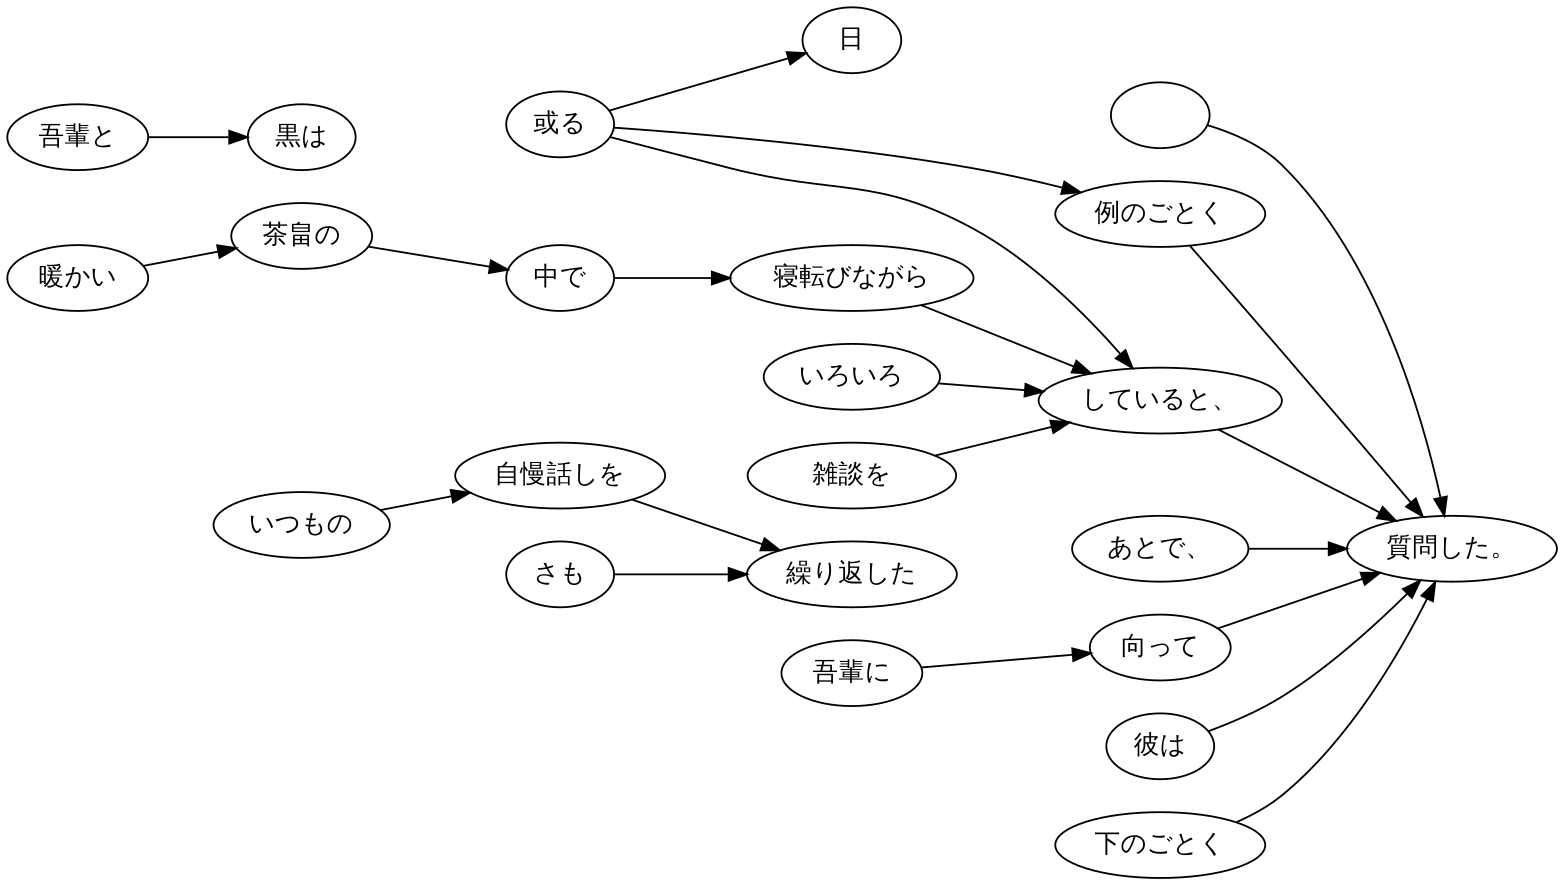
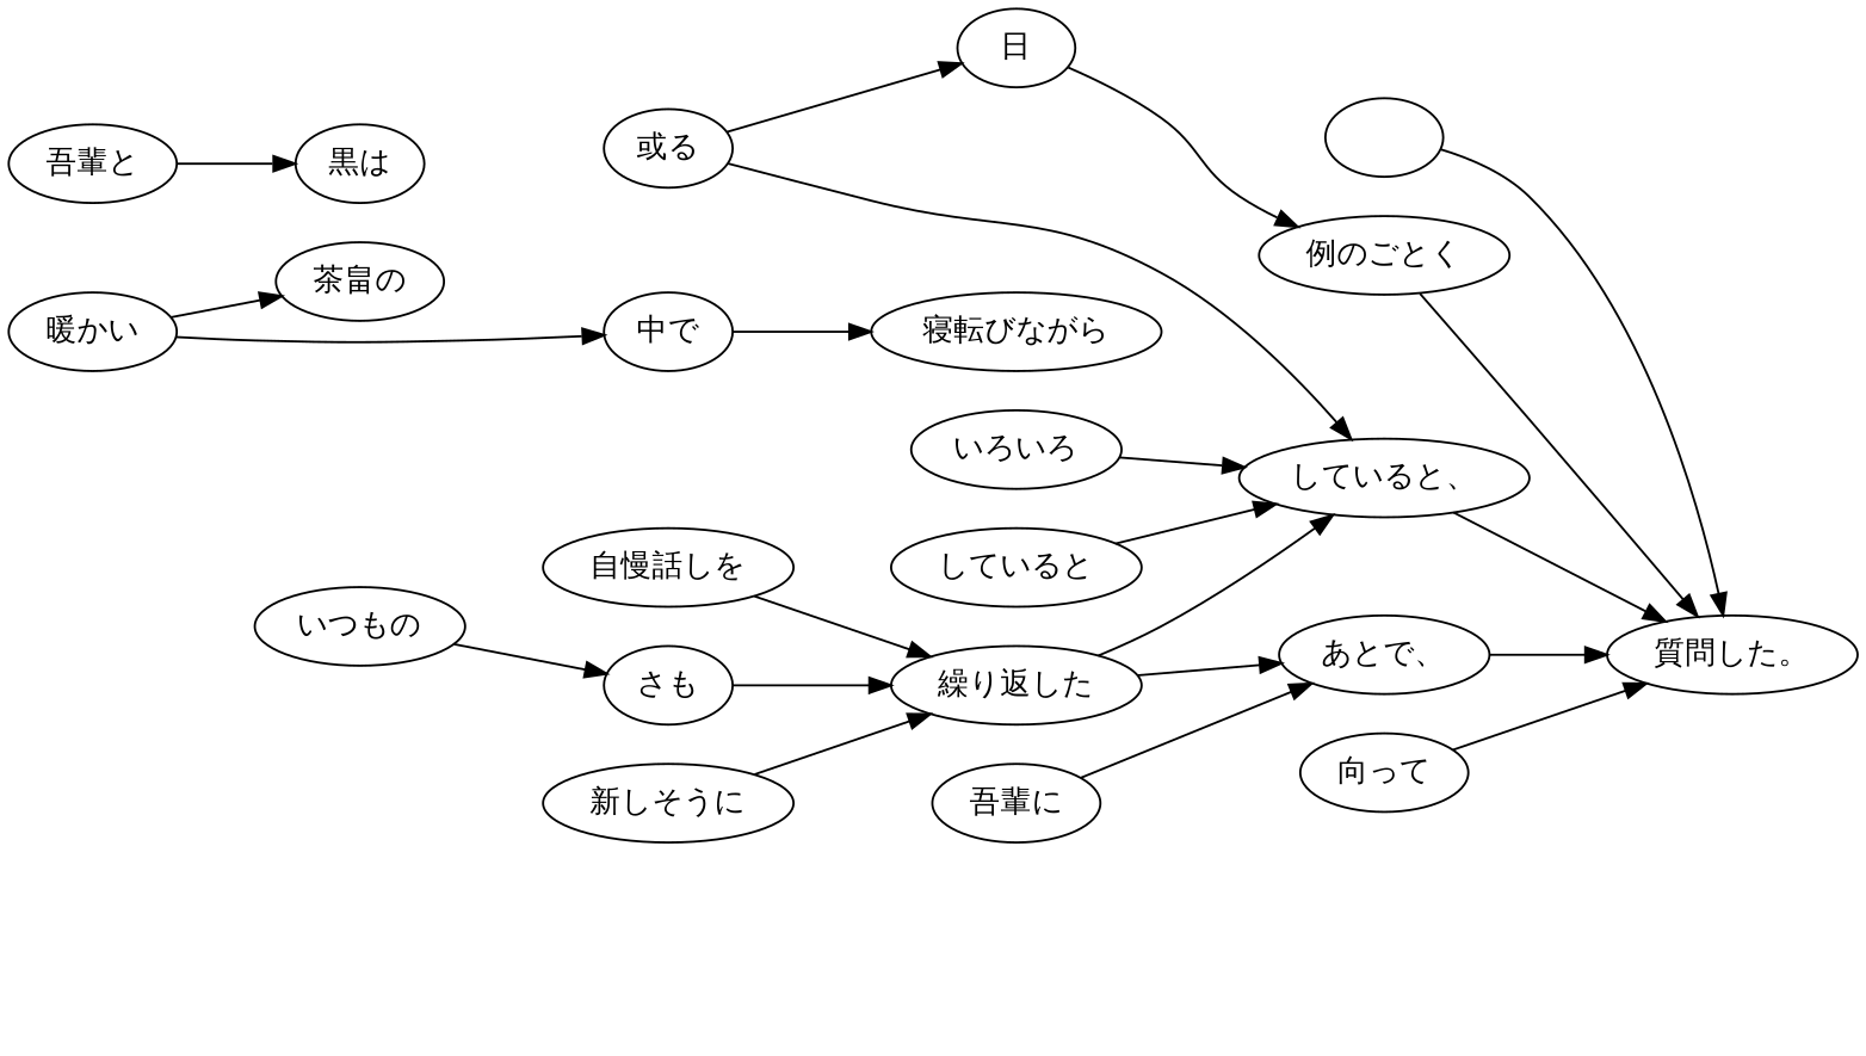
  digraph {
    fontname="Open Sans"
    rankdir=LR
    node [fontname="Open Sans"]
    edge [fontname="Open Sans"]
    n1 [label="　"]
    n2 [label="質問した。"]
    n3 [label="或る"]
    n4 [label="日"]
    n5 [label="していると、"]
    n6 [label="例のごとく"]
    n7 [label="吾輩と"]
    n8 [label="黒は"]
    n9 [label="暖かい"]
    n10 [label="茶畠の"]
    n11 [label="中で"]
    n12 [label="寝転びながら"]
    n13 [label="いろいろ"]
-   n14 [label="雑談を"]
-   n15 [label="彼は"]
+   n14 [label="していると"]
    n16 [label="いつもの"]
    n17 [label="自慢話しを"]
    n18 [label="繰り返した"]
    n19 [label="あとで、"]
    n20 [label="さも"]
+   n21 [label="新しそうに"]
    n22 [label="吾輩に"]
    n23 [label="向って"]
-   n24 [label="下のごとく"]
    n1 -> n2
    n3 -> n4
    n3 -> n5
-   n3 -> n6
+   n4 -> n6
    n5 -> n2
    n6 -> n2
    n7 -> n8
    n9 -> n10
-   n10 -> n11
+   n9 -> n11
    n11 -> n12
-   n12 -> n5
+   n18 -> n5
    n13 -> n5
    n14 -> n5
-   n15 -> n2
-   n16 -> n17
+   n16 -> n20
    n17 -> n18
+   n18 -> n19
    n19 -> n2
    n20 -> n18
-   n22 -> n23
+   n21 -> n18
+   n22 -> n19
    n23 -> n2
-   n24 -> n2
  }
